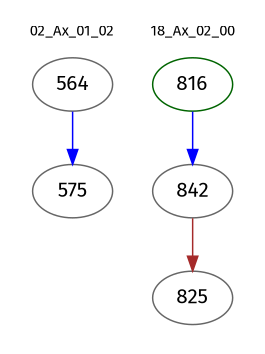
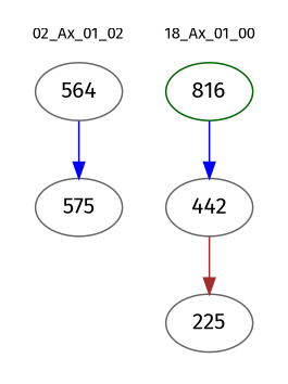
  digraph {
    fontname="Fira Sans"
    node [color=gray40 fontname="Fira Sans"]
    edge [color=blue fontname="Fira Sans"]
    n1 [label=564]
    n2 [label=575]
    n3 [color=darkgreen label=816]
-   n4 [label=842]
-   n5 [label=825]
+   n4 [label=442]
+   n5 [label=225]
    subgraph cluster_1 {
      color=white
      fontsize=10
      label="02_Ax_01_02"
      n1
      n2
    }
    subgraph cluster_2 {
      color=white
      fontsize=10
-     label="18_Ax_02_00"
+     label="18_Ax_01_00"
      n3
      n4
      n5
    }
    n1 -> n2
    n3 -> n4
    n4 -> n5 [color=brown]
  }
